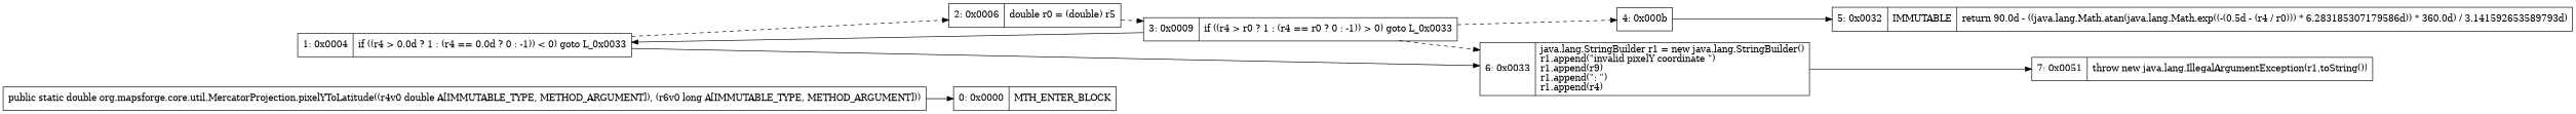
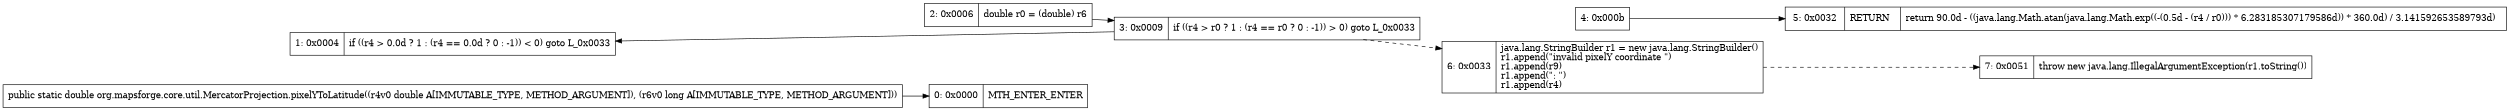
  digraph {
    rankdir=LR
    node [shape=record]
-   n1 [label="{0\:\ 0x0000|MTH_ENTER_BLOCK\l}"]
+   n1 [label="{0\:\ 0x0000|MTH_ENTER_ENTER\l}"]
    n2 [label="{1\:\ 0x0004|if ((r4 \> 0.0d ? 1 : (r4 == 0.0d ? 0 : \-1)) \< 0) goto L_0x0033\l}"]
-   n3 [label="{2\:\ 0x0006|double r0 = (double) r5\l}"]
+   n3 [label="{2\:\ 0x0006|double r0 = (double) r6\l}"]
    n4 [label="{6\:\ 0x0033|java.lang.StringBuilder r1 = new java.lang.StringBuilder()\lr1.append(\"invalid pixelY coordinate \")\lr1.append(r9)\lr1.append(\": \")\lr1.append(r4)\l}"]
    n5 [label="{3\:\ 0x0009|if ((r4 \> r0 ? 1 : (r4 == r0 ? 0 : \-1)) \> 0) goto L_0x0033\l}"]
    n6 [label="{7\:\ 0x0051|throw new java.lang.IllegalArgumentException(r1.toString())\l}"]
    n7 [label="{4\:\ 0x000b}"]
-   n8 [label="{5\:\ 0x0032|IMMUTABLE\l|return 90.0d \- ((java.lang.Math.atan(java.lang.Math.exp((\-(0.5d \- (r4 \/ r0))) * 6.283185307179586d)) * 360.0d) \/ 3.141592653589793d)\l}"]
+   n8 [label="{5\:\ 0x0032|RETURN\l|return 90.0d \- ((java.lang.Math.atan(java.lang.Math.exp((\-(0.5d \- (r4 \/ r0))) * 6.283185307179586d)) * 360.0d) \/ 3.141592653589793d)\l}"]
    n9 [label="{public static double org.mapsforge.core.util.MercatorProjection.pixelYToLatitude((r4v0 double A[IMMUTABLE_TYPE, METHOD_ARGUMENT]), (r6v0 long A[IMMUTABLE_TYPE, METHOD_ARGUMENT])) }"]
-   n2 -> n3 [style=dashed]
-   n2 -> n4
-   n3 -> n5 [style=dashed]
-   n4 -> n6
+   n3 -> n5
+   n4 -> n6 [style=dashed]
    n5 -> n2
    n5 -> n4 [style=dashed]
-   n5 -> n7 [style=dashed]
    n7 -> n8
    n9 -> n1
  }
